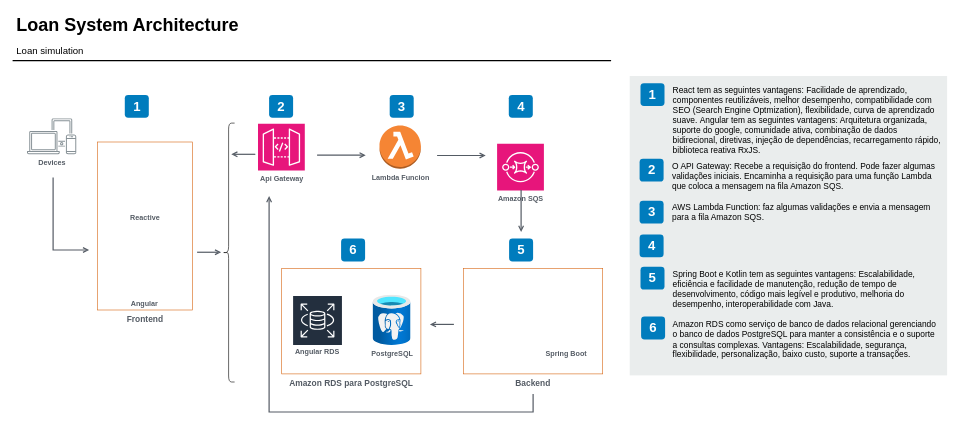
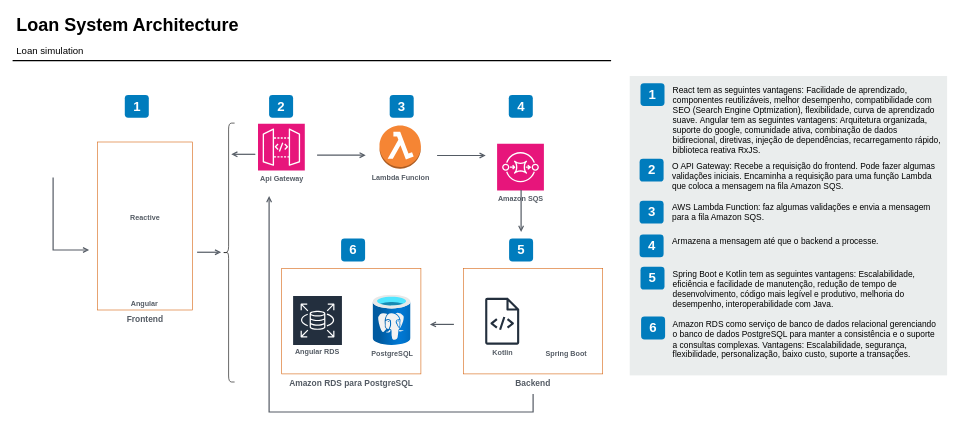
  <mxCell id="0" />
  <mxCell id="1" parent="0" />
  <mxCell id="2" value="Amazon RDS para PostgreSQL" style="whiteSpace=wrap;html=1;fillColor=none;fontSize=14;fontColor=#545B64;dashed=0;fontStyle=1;align=center;verticalAlign=top;strokeColor=#D86613;gradientColor=none;spacingLeft=0;labelPosition=center;verticalLabelPosition=bottom;container=1;pointerEvents=0;collapsible=0;recursiveResize=0;" parent="1" vertex="1"><mxGeometry x="469" y="447" width="232" height="175.5" as="geometry" /></mxCell>
  <mxCell id="3" value="Angular RDS" style="sketch=0;outlineConnect=0;fontColor=#545B64;gradientColor=none;strokeColor=#ffffff;fillColor=#232F3E;dashed=0;verticalLabelPosition=middle;verticalAlign=bottom;align=center;html=1;whiteSpace=wrap;fontSize=12;fontStyle=1;spacing=3;shape=mxgraph.aws4.productIcon;prIcon=mxgraph.aws4.rds;labelBackgroundColor=none;labelBorderColor=none;" vertex="1" parent="2"><mxGeometry x="18" y="44.75" width="83.4" height="104.25" as="geometry" /></mxCell>
  <mxCell id="4" value="PostgreSQL" style="image;aspect=fixed;html=1;points=[];align=center;fontSize=12;image=img/lib/azure2/databases/Azure_Database_PostgreSQL_Server.svg;fontColor=#545B64;fontStyle=1" vertex="1" parent="2"><mxGeometry x="152" y="43.75" width="63.19" height="84.25" as="geometry" /></mxCell>
  <mxCell id="5" value="1" style="rounded=1;whiteSpace=wrap;html=1;fillColor=#007CBD;strokeColor=none;fontColor=#FFFFFF;fontStyle=1;fontSize=22;" parent="1" vertex="1"><mxGeometry x="207.5" y="157.5" width="40" height="38" as="geometry" /></mxCell>
  <mxCell id="6" value="2" style="rounded=1;whiteSpace=wrap;html=1;fillColor=#007CBD;strokeColor=none;fontColor=#FFFFFF;fontStyle=1;fontSize=22;" parent="1" vertex="1"><mxGeometry x="448" y="157.5" width="40" height="38" as="geometry" /></mxCell>
  <mxCell id="7" value="3" style="rounded=1;whiteSpace=wrap;html=1;fillColor=#007CBD;strokeColor=none;fontColor=#FFFFFF;fontStyle=1;fontSize=22;" parent="1" vertex="1"><mxGeometry x="649" y="157.5" width="40" height="38" as="geometry" /></mxCell>
  <mxCell id="8" value="4" style="rounded=1;whiteSpace=wrap;html=1;fillColor=#007CBD;strokeColor=none;fontColor=#FFFFFF;fontStyle=1;fontSize=22;" parent="1" vertex="1"><mxGeometry x="847.5" y="157.5" width="40" height="38" as="geometry" /></mxCell>
  <mxCell id="9" value="5" style="rounded=1;whiteSpace=wrap;html=1;fillColor=#007CBD;strokeColor=none;fontColor=#FFFFFF;fontStyle=1;fontSize=22;" parent="1" vertex="1"><mxGeometry x="848" y="397" width="40" height="38" as="geometry" /></mxCell>
  <mxCell id="10" value="6" style="rounded=1;whiteSpace=wrap;html=1;fillColor=#007CBD;strokeColor=none;fontColor=#FFFFFF;fontStyle=1;fontSize=22;" parent="1" vertex="1"><mxGeometry x="568" y="397" width="40" height="38" as="geometry" /></mxCell>
  <mxCell id="11" value="Loan System Architecture" style="text;html=1;resizable=0;points=[];autosize=1;align=left;verticalAlign=top;spacingTop=-4;fontSize=30;fontStyle=1" parent="1" vertex="1"><mxGeometry x="24.5" y="20.5" width="370" height="40" as="geometry" /></mxCell>
  <mxCell id="12" value="Loan simulation" style="text;html=1;resizable=0;points=[];autosize=1;align=left;verticalAlign=top;spacingTop=-4;fontSize=16;" parent="1" vertex="1"><mxGeometry x="24.5" y="70.5" width="140" height="30" as="geometry" /></mxCell>
  <mxCell id="13" value="" style="line;strokeWidth=2;html=1;fontSize=14;" parent="1" vertex="1"><mxGeometry x="20.5" y="95.5" width="997.5" height="10" as="geometry" /></mxCell>
  <mxCell id="14" value="" style="shape=curlyBracket;whiteSpace=wrap;html=1;rounded=1;fontSize=14;" parent="1" vertex="1"><mxGeometry x="370.5" y="204.5" width="20" height="431.5" as="geometry" /></mxCell>
  <mxCell id="15" value="" style="edgeStyle=orthogonalEdgeStyle;html=1;endArrow=open;elbow=vertical;startArrow=none;endFill=0;strokeColor=#545B64;rounded=0;fontSize=14;strokeWidth=2;" parent="1" edge="1"><mxGeometry x="-0.037" y="20" width="100" relative="1" as="geometry"><mxPoint x="528" y="258" as="sourcePoint" /><mxPoint x="609" y="258" as="targetPoint" /><mxPoint as="offset" /></mxGeometry></mxCell>
  <mxCell id="16" value="" style="edgeStyle=orthogonalEdgeStyle;html=1;endArrow=open;elbow=vertical;startArrow=none;endFill=0;strokeColor=#545B64;rounded=0;fontSize=14;strokeWidth=2;" parent="1" edge="1"><mxGeometry x="-0.037" y="20" width="100" relative="1" as="geometry"><mxPoint x="756" y="540" as="sourcePoint" /><mxPoint x="716" y="540" as="targetPoint" /><mxPoint as="offset" /></mxGeometry></mxCell>
  <mxCell id="17" value="" style="edgeStyle=orthogonalEdgeStyle;html=1;endArrow=open;elbow=vertical;startArrow=none;endFill=0;strokeColor=#545B64;rounded=0;fontSize=14;strokeWidth=2;" parent="1" edge="1"><mxGeometry x="-0.037" y="20" width="100" relative="1" as="geometry"><mxPoint x="888" y="656" as="sourcePoint" /><mxPoint x="448" y="326" as="targetPoint" /><mxPoint as="offset" /><Array as="points"><mxPoint x="888" y="686" /><mxPoint x="448" y="686" /></Array></mxGeometry></mxCell>
  <mxCell id="18" value="" style="rounded=0;whiteSpace=wrap;html=1;fillColor=#EAEDED;fontSize=22;fontColor=#FFFFFF;strokeColor=none;labelBackgroundColor=none;" parent="1" vertex="1"><mxGeometry x="1049" y="126" width="529" height="499" as="geometry" /></mxCell>
  <mxCell id="19" value="1" style="rounded=1;whiteSpace=wrap;html=1;fillColor=#007CBD;strokeColor=none;fontColor=#FFFFFF;fontStyle=1;fontSize=22;labelBackgroundColor=none;" parent="1" vertex="1"><mxGeometry x="1067" y="138" width="40" height="38" as="geometry" /></mxCell>
  <mxCell id="20" value="2" style="rounded=1;whiteSpace=wrap;html=1;fillColor=#007CBD;strokeColor=none;fontColor=#FFFFFF;fontStyle=1;fontSize=22;labelBackgroundColor=none;" parent="1" vertex="1"><mxGeometry x="1065.5" y="264" width="40" height="38" as="geometry" /></mxCell>
  <mxCell id="21" value="3" style="rounded=1;whiteSpace=wrap;html=1;fillColor=#007CBD;strokeColor=none;fontColor=#FFFFFF;fontStyle=1;fontSize=22;labelBackgroundColor=none;" parent="1" vertex="1"><mxGeometry x="1065.5" y="334" width="40" height="38" as="geometry" /></mxCell>
  <mxCell id="22" value="4" style="rounded=1;whiteSpace=wrap;html=1;fillColor=#007CBD;strokeColor=none;fontColor=#FFFFFF;fontStyle=1;fontSize=22;labelBackgroundColor=none;" parent="1" vertex="1"><mxGeometry x="1065.5" y="390" width="40" height="38" as="geometry" /></mxCell>
  <mxCell id="23" value="5" style="rounded=1;whiteSpace=wrap;html=1;fillColor=#007CBD;strokeColor=none;fontColor=#FFFFFF;fontStyle=1;fontSize=22;labelBackgroundColor=none;" parent="1" vertex="1"><mxGeometry x="1067" y="444" width="40" height="38" as="geometry" /></mxCell>
  <mxCell id="24" value="6" style="rounded=1;whiteSpace=wrap;html=1;fillColor=#007CBD;strokeColor=none;fontColor=#FFFFFF;fontStyle=1;fontSize=22;labelBackgroundColor=none;" parent="1" vertex="1"><mxGeometry x="1068" y="527" width="40" height="38" as="geometry" /></mxCell>
  <mxCell id="25" value="React tem as seguintes vantagens: Facilidade de aprendizado, componentes reutilizáveis, melhor desempenho, compatibilidade com SEO (Search Engine Optmization), flexibilidade, curva de aprendizado suave.&amp;nbsp;Angular tem as seguintes vantagens: Arquitetura organizada, suporte do google, comunidade ativa, combinação de dados bidirecional, diretivas, injeção de dependências, recarregamento rápido, biblioteca reativa RxJS." style="text;html=1;align=left;verticalAlign=top;spacingTop=-4;fontSize=14;labelBackgroundColor=none;whiteSpace=wrap;" parent="1" vertex="1"><mxGeometry x="1118.5" y="137.5" width="449" height="118" as="geometry" /></mxCell>
  <mxCell id="26" value="O API Gateway: Recebe a requisição do frontend. Pode fazer algumas validações iniciais. Encaminha a requisição para uma função Lambda que coloca a mensagem na fila Amazon SQS." style="text;html=1;align=left;verticalAlign=top;spacingTop=-4;fontSize=14;labelBackgroundColor=none;whiteSpace=wrap;" parent="1" vertex="1"><mxGeometry x="1117.5" y="264.5" width="450" height="64.5" as="geometry" /></mxCell>
  <mxCell id="27" value="AWS Lambda Function: faz algumas validações e envia a mensagem para a fila Amazon SQS." style="text;html=1;align=left;verticalAlign=top;spacingTop=-4;fontSize=14;labelBackgroundColor=none;whiteSpace=wrap;" parent="1" vertex="1"><mxGeometry x="1117.5" y="332.5" width="450" height="46.5" as="geometry" /></mxCell>
+ <mxCell id="28" value="Armazena a mensagem até que o backend a processe." style="text;html=1;align=left;verticalAlign=top;spacingTop=-4;fontSize=14;labelBackgroundColor=none;whiteSpace=wrap;" parent="1" vertex="1"><mxGeometry x="1117.5" y="390.5" width="450" height="40.5" as="geometry" /></mxCell>
  <mxCell id="29" value="Spring Boot e Kotlin tem as seguintes vantagens: Escalabilidade, eficiência e facilidade de manutenção, redução de tempo de desenvolvimento, código mais legível e produtivo, melhoria do desempenho, interoperabilidade com Java." style="text;html=1;align=left;verticalAlign=top;spacingTop=-4;fontSize=14;labelBackgroundColor=none;whiteSpace=wrap;" parent="1" vertex="1"><mxGeometry x="1118.5" y="444.5" width="449" height="83.5" as="geometry" /></mxCell>
  <mxCell id="30" value="Amazon RDS como serviço de banco de dados relacional gerenciando o banco de dados PostgreSQL para manter a consistência e o suporte a consultas complexas. Vantagens: Escalabilidade, segurança, flexibilidade, personalização, baixo custo, suporte a transações." style="text;html=1;align=left;verticalAlign=top;spacingTop=-4;fontSize=14;labelBackgroundColor=none;whiteSpace=wrap;" parent="1" vertex="1"><mxGeometry x="1118.5" y="528.5" width="450" height="77.5" as="geometry" /></mxCell>
  <mxCell id="31" value="Api Gateway" style="sketch=0;points=[[0,0,0],[0.25,0,0],[0.5,0,0],[0.75,0,0],[1,0,0],[0,1,0],[0.25,1,0],[0.5,1,0],[0.75,1,0],[1,1,0],[0,0.25,0],[0,0.5,0],[0,0.75,0],[1,0.25,0],[1,0.5,0],[1,0.75,0]];outlineConnect=0;fontColor=#545B64;fillColor=#E7157B;strokeColor=#ffffff;dashed=0;verticalLabelPosition=bottom;verticalAlign=top;align=center;html=1;fontSize=12;fontStyle=1;aspect=fixed;shape=mxgraph.aws4.resourceIcon;resIcon=mxgraph.aws4.api_gateway;" vertex="1" parent="1"><mxGeometry x="429.5" y="205.5" width="78" height="78" as="geometry" /></mxCell>
  <mxCell id="32" value="Lambda Funcion" style="outlineConnect=0;dashed=0;verticalLabelPosition=bottom;verticalAlign=top;align=center;html=1;shape=mxgraph.aws3.lambda_function;fillColor=#F58534;gradientColor=none;fontStyle=1;fontColor=#545B64;" vertex="1" parent="1"><mxGeometry x="632" y="208.5" width="69" height="72" as="geometry" /></mxCell>
  <mxCell id="33" value="" style="edgeStyle=orthogonalEdgeStyle;endArrow=open;elbow=vertical;startArrow=none;endFill=0;strokeColor=#545B64;rounded=0;fontSize=14;strokeWidth=2;labelBorderColor=default;" edge="1" parent="1"><mxGeometry x="-0.037" y="20" width="100" relative="1" as="geometry"><mxPoint x="728" y="258.5" as="sourcePoint" /><mxPoint x="809" y="258.5" as="targetPoint" /><mxPoint as="offset" /></mxGeometry></mxCell>
  <mxCell id="34" value="Amazon SQS" style="sketch=0;points=[[0,0,0],[0.25,0,0],[0.5,0,0],[0.75,0,0],[1,0,0],[0,1,0],[0.25,1,0],[0.5,1,0],[0.75,1,0],[1,1,0],[0,0.25,0],[0,0.5,0],[0,0.75,0],[1,0.25,0],[1,0.5,0],[1,0.75,0]];outlineConnect=0;fontColor=#545B64;fillColor=#E7157B;strokeColor=#ffffff;dashed=0;verticalLabelPosition=bottom;verticalAlign=top;align=center;html=1;fontSize=12;fontStyle=1;aspect=fixed;shape=mxgraph.aws4.resourceIcon;resIcon=mxgraph.aws4.sqs;" vertex="1" parent="1"><mxGeometry x="828" y="239" width="78" height="78" as="geometry" /></mxCell>
  <mxCell id="35" value="Backend" style="whiteSpace=wrap;html=1;fillColor=none;fontSize=14;fontColor=#545B64;dashed=0;fontStyle=1;align=center;verticalAlign=top;strokeColor=#D86613;gradientColor=none;spacingLeft=0;labelPosition=center;verticalLabelPosition=bottom;container=1;pointerEvents=0;collapsible=0;recursiveResize=0;labelBorderColor=none;" vertex="1" parent="1"><mxGeometry x="772" y="447" width="232" height="175.5" as="geometry" /></mxCell>
+ <mxCell id="36" value="Kotlin" style="sketch=0;outlineConnect=0;fontColor=#545B64;gradientColor=none;fillColor=#232F3D;strokeColor=none;dashed=0;verticalLabelPosition=bottom;verticalAlign=top;align=center;html=1;fontSize=12;fontStyle=1;aspect=fixed;pointerEvents=1;shape=mxgraph.aws4.source_code;" parent="35" vertex="1"><mxGeometry x="36" y="48.75" width="57" height="78" as="geometry" /></mxCell>
  <mxCell id="37" value="Spring Boot" style="shape=image;html=1;verticalAlign=top;verticalLabelPosition=bottom;labelBackgroundColor=#ffffff;imageAspect=0;aspect=fixed;image=https://cdn2.iconfinder.com/data/icons/boxicons-logos/24/bxl-spring-boot-128.png;fontColor=#545B64;fontStyle=1" parent="35" vertex="1"><mxGeometry x="130.5" y="47.5" width="80.5" height="80.5" as="geometry" /></mxCell>
  <mxCell id="38" value="" style="edgeStyle=orthogonalEdgeStyle;endArrow=open;elbow=vertical;startArrow=none;endFill=0;strokeColor=#545B64;rounded=0;fontSize=14;strokeWidth=2;labelBorderColor=default;" edge="1" parent="1"><mxGeometry x="-0.037" y="20" width="100" relative="1" as="geometry"><mxPoint x="868" y="316" as="sourcePoint" /><mxPoint x="868" y="386" as="targetPoint" /><mxPoint as="offset" /></mxGeometry></mxCell>
  <mxCell id="39" value="" style="edgeStyle=orthogonalEdgeStyle;html=1;endArrow=open;elbow=vertical;startArrow=none;endFill=0;strokeColor=#545B64;rounded=0;fontSize=14;strokeWidth=2;" edge="1" parent="1"><mxGeometry x="-0.037" y="20" width="100" relative="1" as="geometry"><mxPoint x="328" y="419.75" as="sourcePoint" /><mxPoint x="368" y="419.75" as="targetPoint" /><mxPoint as="offset" /></mxGeometry></mxCell>
  <mxCell id="40" value="Frontend" style="whiteSpace=wrap;html=1;fillColor=none;fontSize=14;fontColor=#545B64;dashed=0;fontStyle=1;align=center;verticalAlign=top;strokeColor=#D86613;gradientColor=none;spacingLeft=0;labelPosition=center;verticalLabelPosition=bottom;container=1;pointerEvents=0;collapsible=0;recursiveResize=0;" vertex="1" parent="1"><mxGeometry x="162" y="236" width="158.5" height="280" as="geometry" /></mxCell>
  <mxCell id="41" value="Angular" style="shape=image;html=1;verticalAlign=top;verticalLabelPosition=bottom;labelBackgroundColor=#ffffff;imageAspect=0;aspect=fixed;image=https://cdn0.iconfinder.com/data/icons/long-shadow-web-icons/512/angular-symbol-128.png;fontFamily=Helvetica;fontColor=#545B64;fontStyle=1" parent="40" vertex="1"><mxGeometry x="26" y="152" width="103.5" height="103.5" as="geometry" /></mxCell>
  <mxCell id="42" value="Reactive" style="shape=image;html=1;verticalAlign=top;verticalLabelPosition=bottom;labelBackgroundColor=#ffffff;imageAspect=0;aspect=fixed;image=https://cdn1.iconfinder.com/data/icons/unicons-line-vol-5/24/react-128.png;fontFamily=Helvetica;fontColor=#545B64;fontStyle=1" parent="40" vertex="1"><mxGeometry x="26" y="5" width="106.5" height="106.5" as="geometry" /></mxCell>
- <mxCell id="43" value="Devices" style="outlineConnect=0;gradientColor=none;fontColor=#545B64;strokeColor=none;fillColor=#879196;dashed=0;verticalLabelPosition=bottom;verticalAlign=top;align=center;html=1;fontSize=12;fontStyle=1;aspect=fixed;shape=mxgraph.aws4.illustration_devices;pointerEvents=1;fontFamily=Helvetica;" parent="1" vertex="1"><mxGeometry x="44.5" y="196.5" width="82.1" height="60" as="geometry" /></mxCell>
  <mxCell id="44" value="" style="edgeStyle=orthogonalEdgeStyle;html=1;endArrow=open;elbow=vertical;startArrow=none;endFill=0;strokeColor=#545B64;rounded=0;fontSize=14;strokeWidth=2;" edge="1" parent="1"><mxGeometry x="-0.037" y="20" width="100" relative="1" as="geometry"><mxPoint x="88" y="295" as="sourcePoint" /><mxPoint x="148" y="416" as="targetPoint" /><mxPoint as="offset" /><Array as="points"><mxPoint x="88" y="295" /><mxPoint x="88" y="355" /></Array></mxGeometry></mxCell>
  <mxCell id="45" value="" style="edgeStyle=orthogonalEdgeStyle;html=1;endArrow=open;elbow=vertical;startArrow=none;endFill=0;strokeColor=#545B64;rounded=0;fontSize=14;strokeWidth=2;" edge="1" parent="1"><mxGeometry x="-0.037" y="20" width="100" relative="1" as="geometry"><mxPoint x="425" y="256.5" as="sourcePoint" /><mxPoint x="385" y="256.5" as="targetPoint" /><mxPoint as="offset" /></mxGeometry></mxCell>
